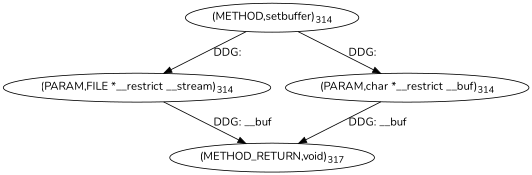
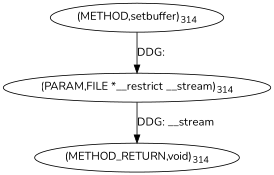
  digraph {
    fontname=Nunito
    node [fontname=Nunito]
    edge [fontname=Nunito]
    n1 [label=<(METHOD,setbuffer)<SUB>314</SUB>>]
    n2 [label=<(PARAM,FILE *__restrict __stream)<SUB>314</SUB>>]
-   n3 [label=<(PARAM,char *__restrict __buf)<SUB>314</SUB>>]
-   n4 [label=<(METHOD_RETURN,void)<SUB>317</SUB>>]
+   n4 [label=<(METHOD_RETURN,void)<SUB>314</SUB>>]
    n1 -> n2 [label="DDG: "]
-   n1 -> n3 [label="DDG: "]
-   n2 -> n4 [label="DDG: __buf"]
-   n3 -> n4 [label="DDG: __buf"]
+   n2 -> n4 [label="DDG: __stream"]
  }
